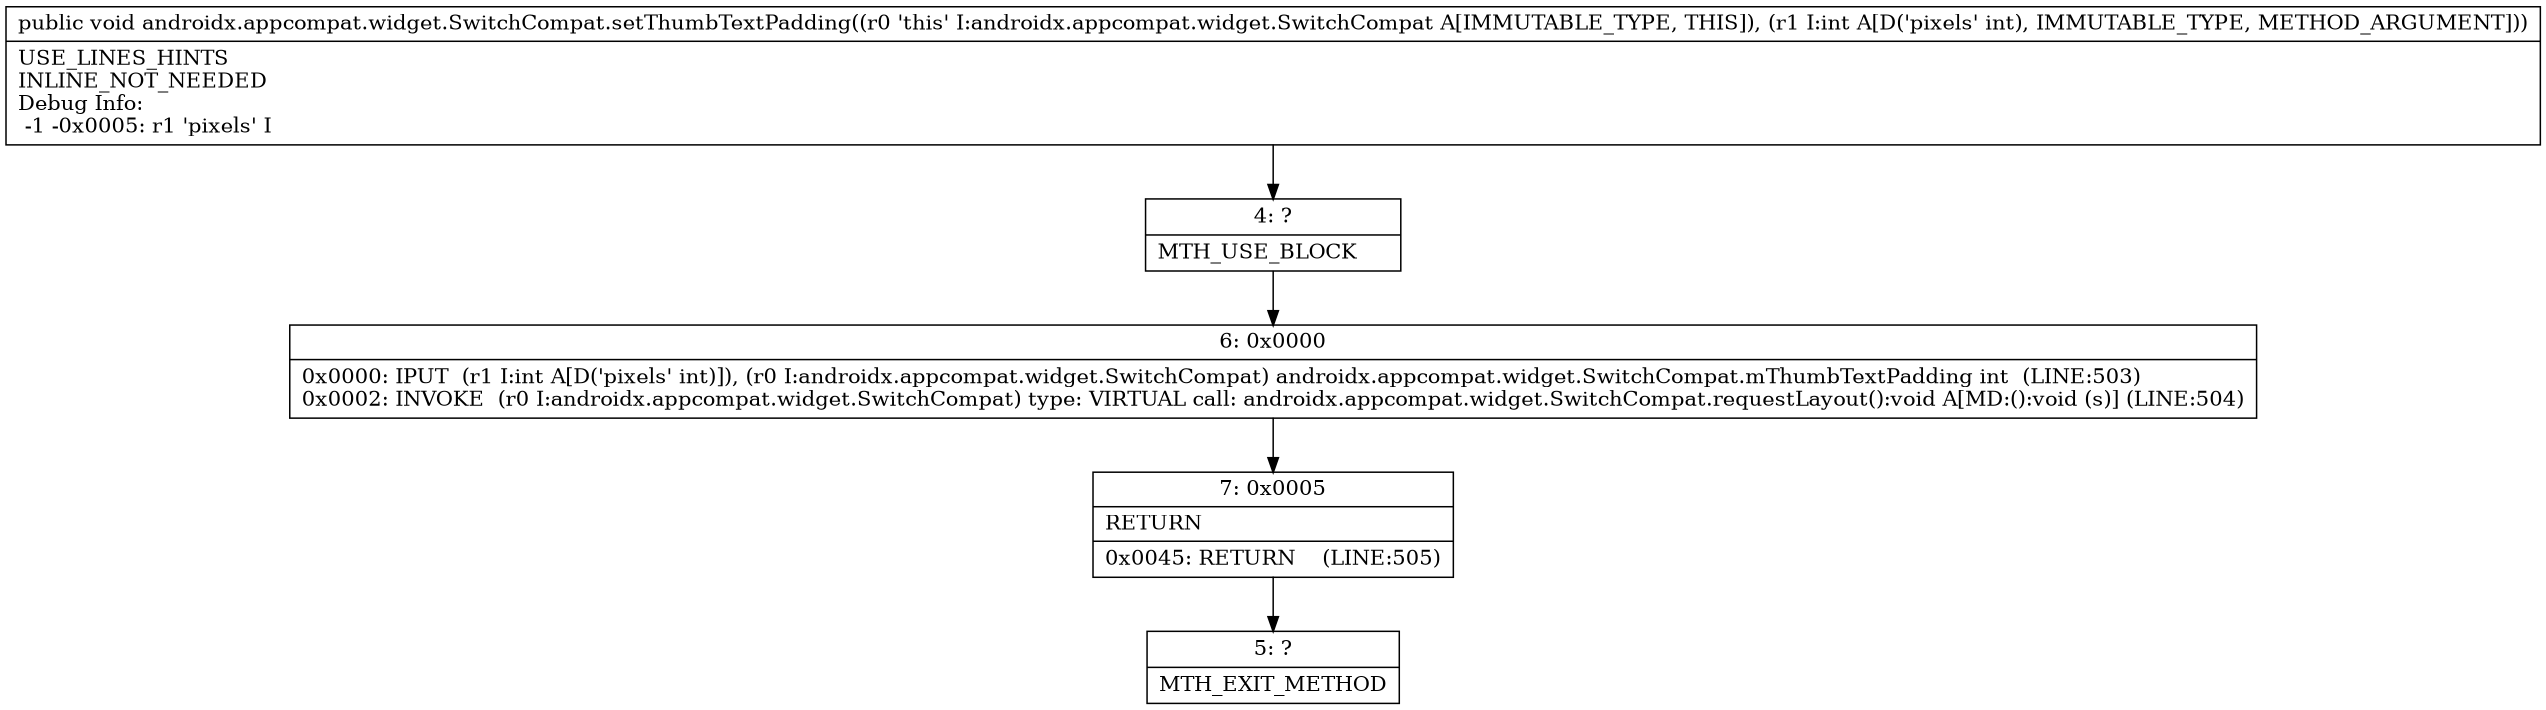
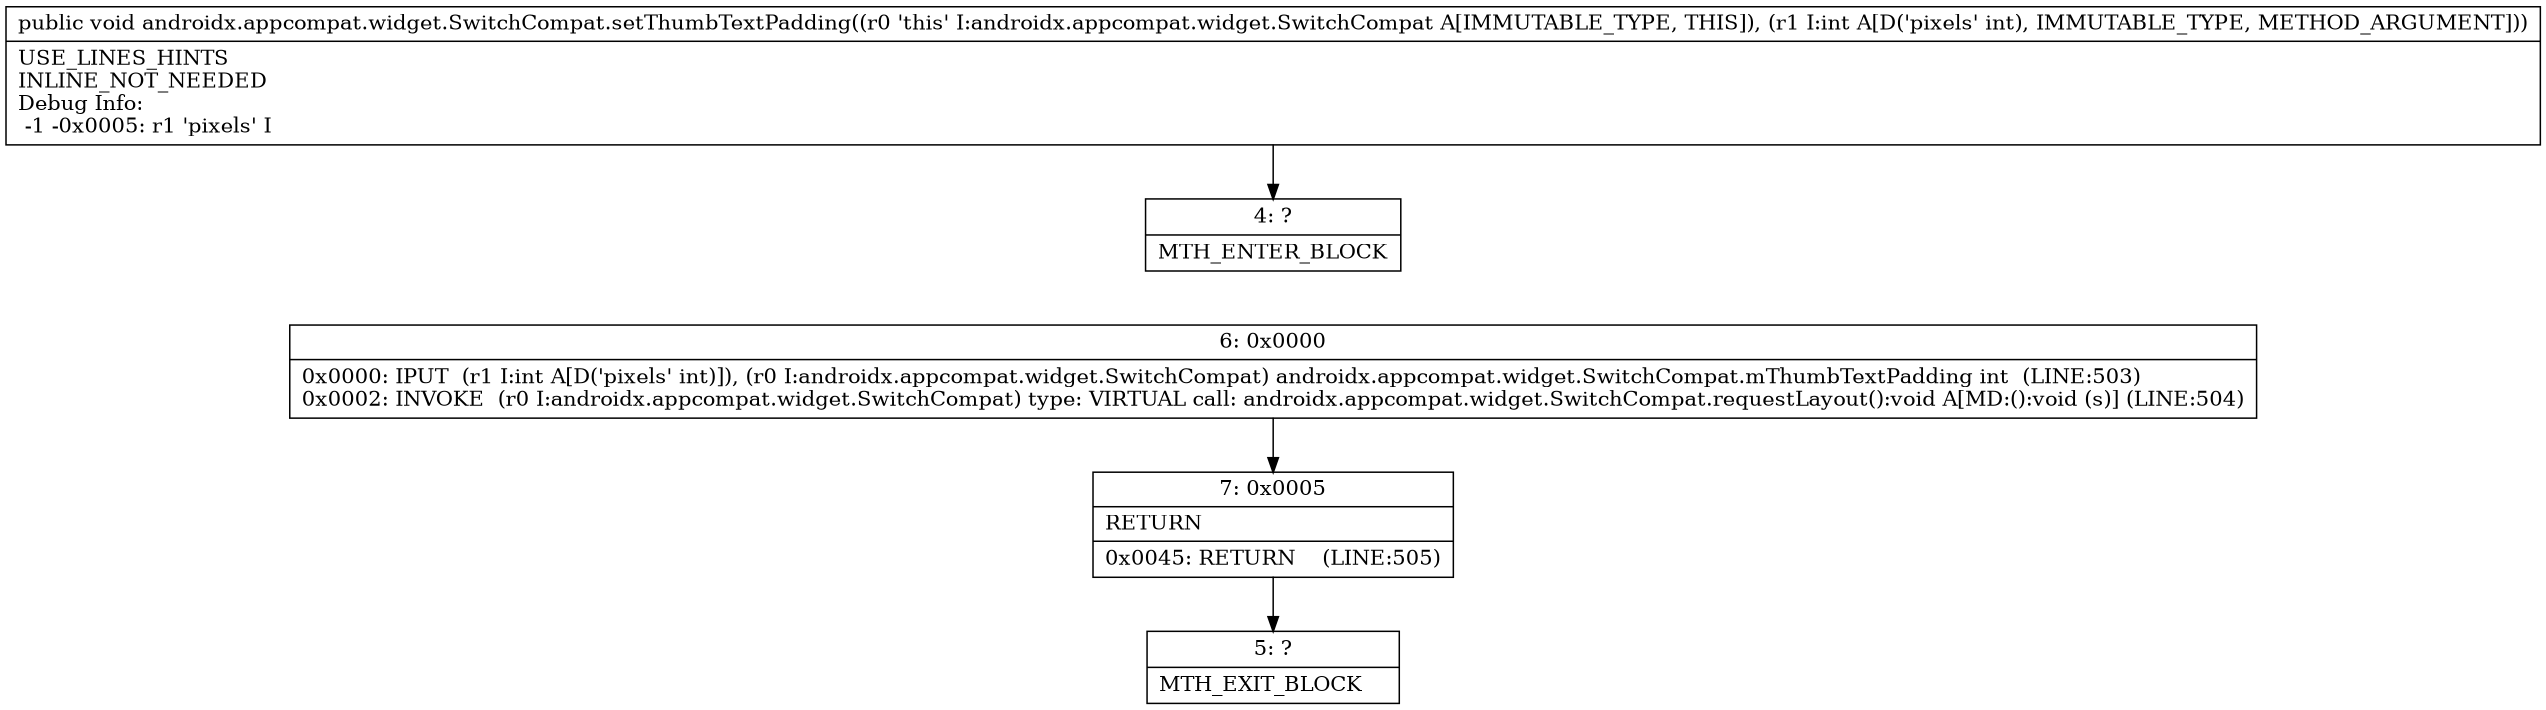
  digraph {
    node [shape=record]
-   n1 [label="{4\:\ ?|MTH_USE_BLOCK\l}"]
+   n1 [label="{4\:\ ?|MTH_ENTER_BLOCK\l}"]
    n2 [label="{6\:\ 0x0000|0x0000: IPUT  (r1 I:int A[D('pixels' int)]), (r0 I:androidx.appcompat.widget.SwitchCompat) androidx.appcompat.widget.SwitchCompat.mThumbTextPadding int  (LINE:503)\l0x0002: INVOKE  (r0 I:androidx.appcompat.widget.SwitchCompat) type: VIRTUAL call: androidx.appcompat.widget.SwitchCompat.requestLayout():void A[MD:():void (s)] (LINE:504)\l}"]
    n3 [label="{7\:\ 0x0005|RETURN\l|0x0045: RETURN    (LINE:505)\l}"]
-   n4 [label="{5\:\ ?|MTH_EXIT_METHOD\l}"]
+   n4 [label="{5\:\ ?|MTH_EXIT_BLOCK\l}"]
    n5 [label="{public void androidx.appcompat.widget.SwitchCompat.setThumbTextPadding((r0 'this' I:androidx.appcompat.widget.SwitchCompat A[IMMUTABLE_TYPE, THIS]), (r1 I:int A[D('pixels' int), IMMUTABLE_TYPE, METHOD_ARGUMENT]))  | USE_LINES_HINTS\lINLINE_NOT_NEEDED\lDebug Info:\l  \-1 \-0x0005: r1 'pixels' I\l}"]
-   n1 -> n2
    n2 -> n3
    n3 -> n4
    n5 -> n1
  }
